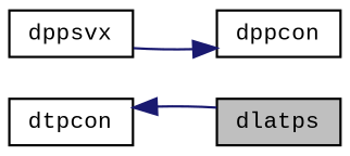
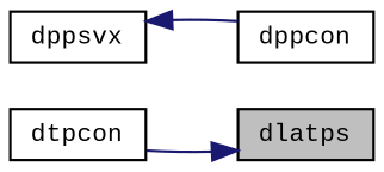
  digraph {
    fontname="Liberation Mono"
    rankdir=RL
    node [color=black fillcolor=white fontname="Liberation Mono" fontsize=10 shape=record style=filled]
    edge [color=midnightblue dir=back fontname="Liberation Mono" fontsize=10 labelfontname=Helvetica labelfontsize=10 style=solid]
    n1 [fillcolor=grey75 fontcolor=black height=0.2 label=dlatps width=0.4]
    n2 [height=0.2 label=dtpcon width=0.4]
    n3 [height=0.2 label=dppcon width=0.4]
    n4 [height=0.2 label=dppsvx width=0.4]
-   n2 -> n1
-   n3 -> n4
+   n1 -> n2
+   n4 -> n3
  }
